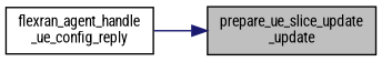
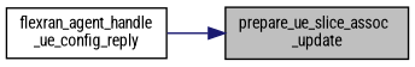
  digraph {
    rankdir=RL
    fontname="Roboto Condensed"
    node [color=black fontname="Roboto Condensed" fontsize=10 shape=record style=filled]
-   n1 [fillcolor=grey75 fontcolor=black height=0.2 label="prepare_ue_slice_update\l_update" width=0.4]
+   n1 [fillcolor=grey75 fontcolor=black height=0.2 label="prepare_ue_slice_assoc\l_update" width=0.4]
    n2 [fillcolor=white height=0.2 label="flexran_agent_handle\l_ue_config_reply" width=0.4]
    n1 -> n2 [color=midnightblue dir=back fontname="Roboto Condensed" fontsize=10 labelfontname=Helvetica labelfontsize=10 style=solid]
  }
